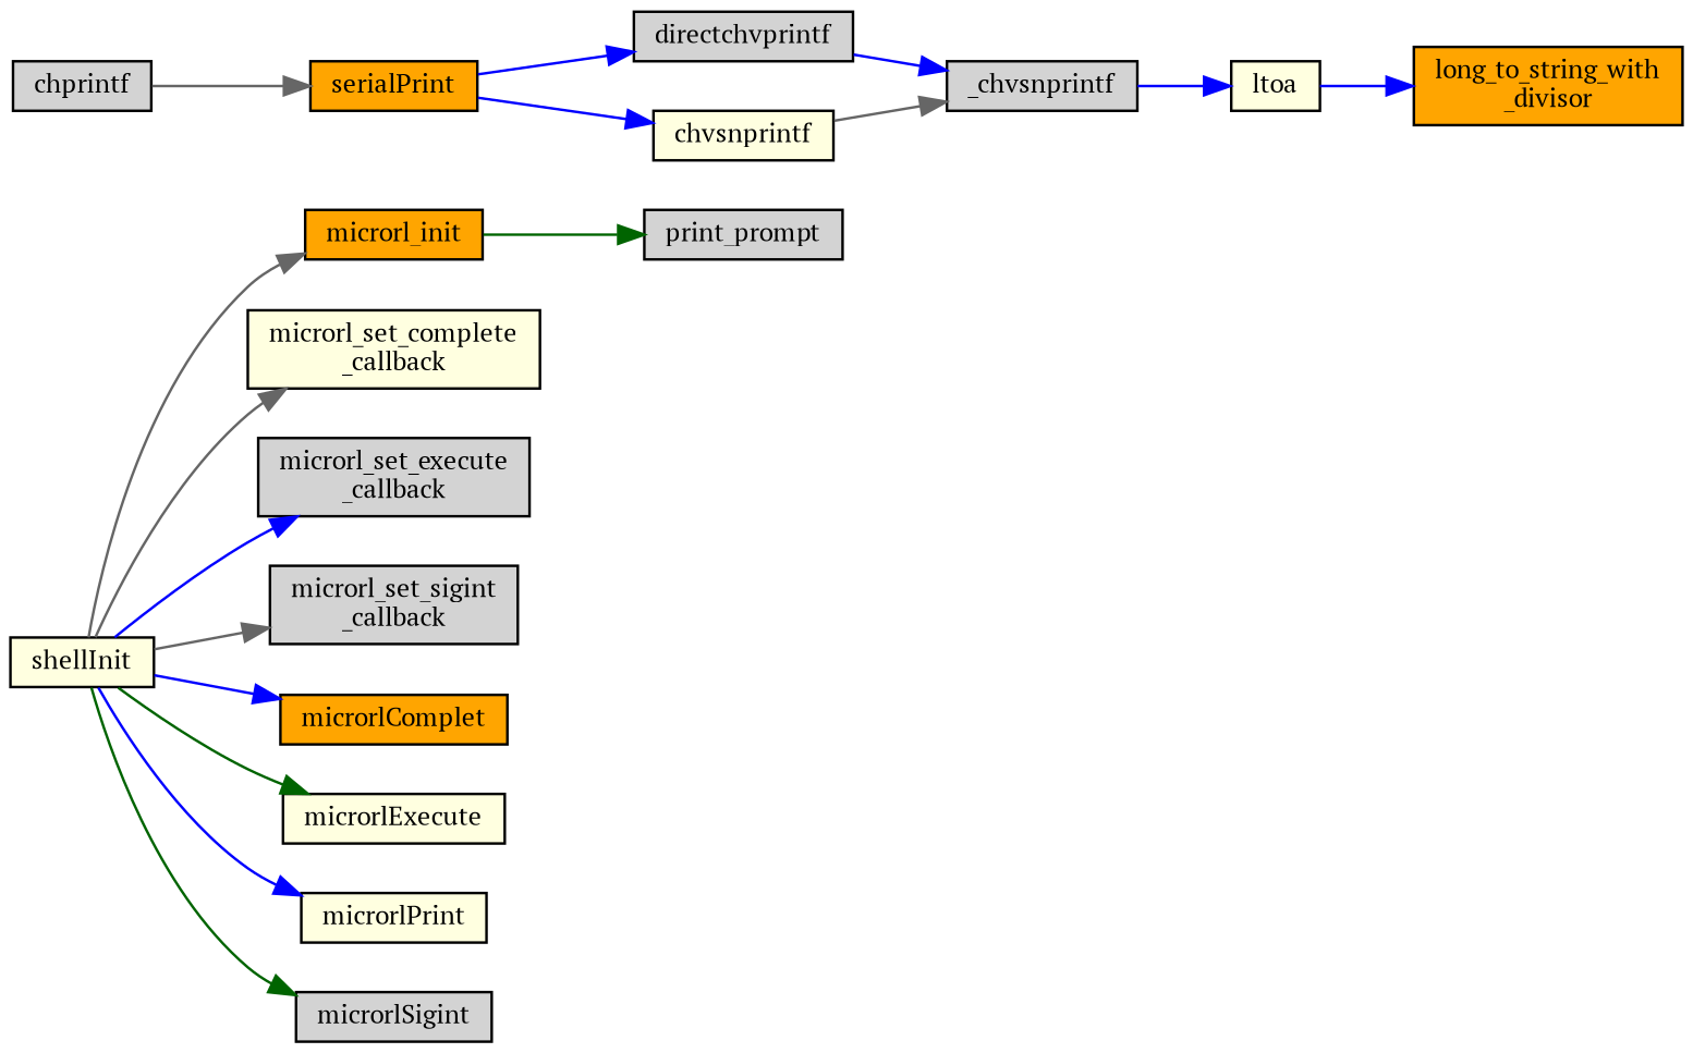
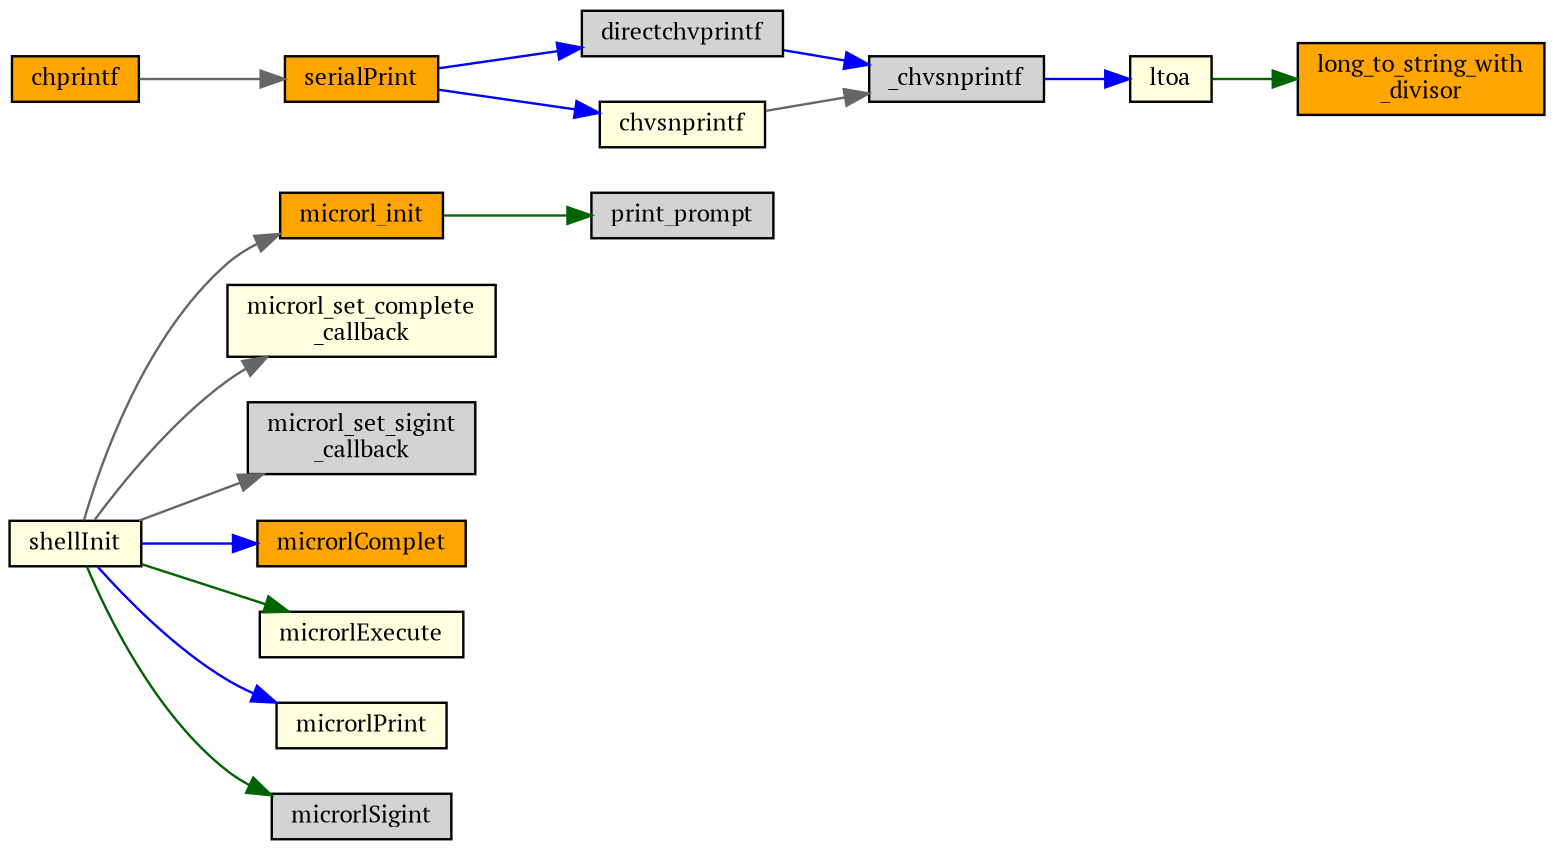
  digraph {
    fontname="PT Serif"
    rankdir=LR
    node [color=black fillcolor=lightgrey fontname="PT Serif" fontsize=10 shape=record style=filled]
    edge [color=blue fontname="PT Serif" fontsize=10 labelfontname=FreeSans labelfontsize=10 style=solid]
    n1 [fillcolor=lightyellow fontcolor=black height=0.2 label=shellInit width=0.4]
    n2 [fillcolor=orange height=0.2 label=microrl_init width=0.4]
    n3 [fillcolor=lightyellow height=0.2 label="microrl_set_complete\l_callback" width=0.4]
-   n4 [height=0.2 label="microrl_set_execute\l_callback" width=0.4]
    n5 [height=0.2 label="microrl_set_sigint\l_callback" width=0.4]
    n6 [fillcolor=orange height=0.2 label=microrlComplet width=0.4]
    n7 [fillcolor=lightyellow height=0.2 label=microrlExecute width=0.4]
    n8 [fillcolor=lightyellow height=0.2 label=microrlPrint width=0.4]
    n9 [height=0.2 label=microrlSigint width=0.4]
    n10 [height=0.2 label=print_prompt width=0.4]
-   n11 [height=0.2 label=chprintf width=0.4]
+   n11 [fillcolor=orange height=0.2 label=chprintf width=0.4]
    n12 [fillcolor=orange height=0.2 label=serialPrint width=0.4]
    n13 [height=0.2 label=directchvprintf width=0.4]
    n14 [fillcolor=lightyellow height=0.2 label=chvsnprintf width=0.4]
    n15 [height=0.2 label=_chvsnprintf width=0.4]
    n16 [fillcolor=lightyellow height=0.2 label=ltoa width=0.4]
    n17 [fillcolor=orange height=0.2 label="long_to_string_with\l_divisor" width=0.4]
    n1 -> n2 [color=gray40]
    n1 -> n3 [color=gray40]
-   n1 -> n4
    n1 -> n5 [color=gray40]
    n1 -> n6
    n1 -> n7 [color=darkgreen]
    n1 -> n8
    n1 -> n9 [color=darkgreen]
    n2 -> n10 [color=darkgreen]
    n11 -> n12 [color=gray40]
    n12 -> n13
    n12 -> n14
    n13 -> n15
    n14 -> n15 [color=gray40]
    n15 -> n16
-   n16 -> n17
+   n16 -> n17 [color=darkgreen]
  }
